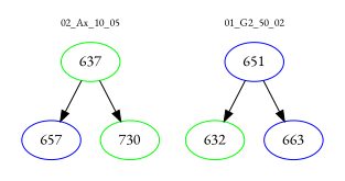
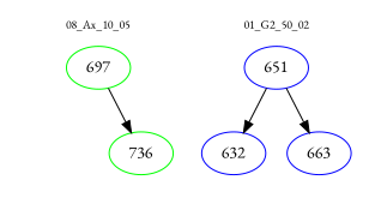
  digraph {
    fontname="EB Garamond"
    node [color=green fontname="EB Garamond"]
    edge [color=black fontname="EB Garamond"]
-   n1 [label=637]
-   n2 [color=blue label=657]
-   n3 [label=730]
+   n1 [label=697]
+   n3 [label=736]
    n4 [color=blue label=651]
-   n5 [label=632]
+   n5 [color=blue label=632]
    n6 [color=blue label=663]
    subgraph cluster_1 {
      color=white
      fontsize=10
-     label="02_Ax_10_05"
+     label="08_Ax_10_05"
      n1
-     n2
      n3
    }
    subgraph cluster_2 {
      color=white
      fontsize=10
      label="01_G2_50_02"
      n4
      n5
      n6
    }
-   n1 -> n2
    n1 -> n3
    n4 -> n5
    n4 -> n6
  }
